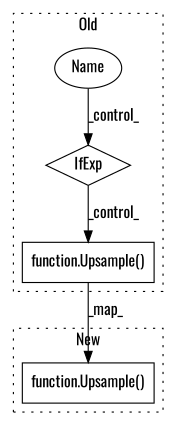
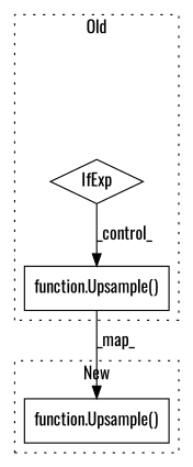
  digraph {
    fontname=Oswald
    node [a=75 shape=box fontname=Oswald]
    edge [fontname=Oswald]
    n1 [l="9,1" label="function.Upsample()" s="11621,11645"]
    n2 [a=51 l="4,7" label=IfExp s="11646,11661" shape=diamond]
-   n3 [a=87 l=3 label=Name s=11252 shape=ellipse]
    n4 [l="9,18" label="function.Upsample()" s="11841,11865"]
    subgraph cluster_1 {
      label=Old
      style=dotted
      n1
      n2
-     n3
    }
    subgraph cluster_2 {
      label=New
      style=dotted
      n4
    }
    n1 -> n4 [label=_map_]
    n2 -> n1 [label=_control_]
-   n3 -> n2 [label=_control_]
  }
